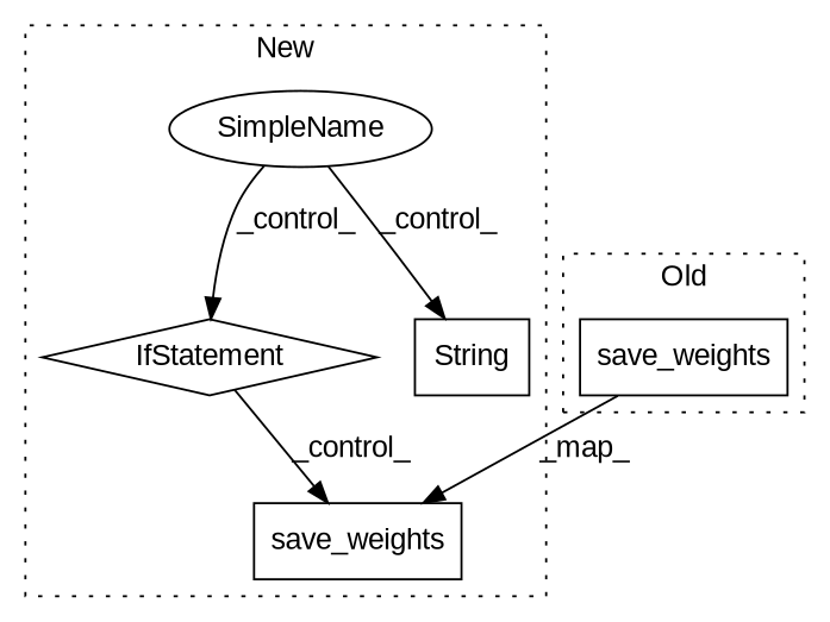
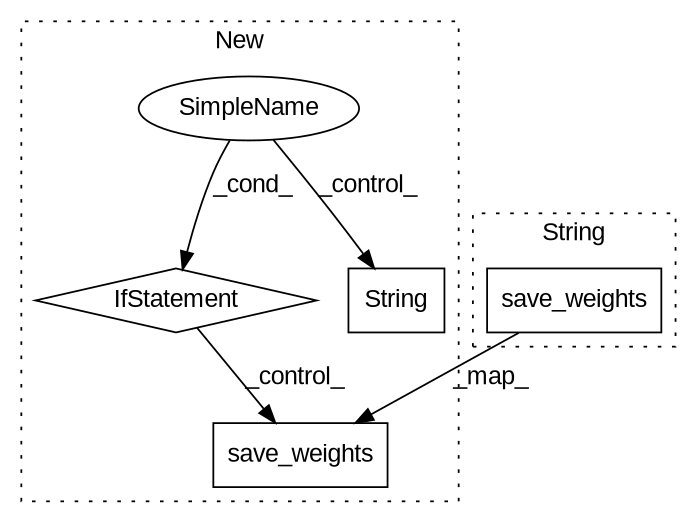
  digraph {
    fontname="Liberation Sans"
    node [a=32 fontname="Liberation Sans" l="13,1" shape=box]
    edge [fontname="Liberation Sans"]
    n1 [label=save_weights s="5912,5957"]
    n2 [a=25 l="4,2" label=IfStatement s="5659,5676" shape=diamond]
    n3 [a=42 label=SimpleName shape=ellipse l=""]
    n4 [l="7,1" label=String s="5713,5744"]
    n5 [label=save_weights s="5667,5712"]
    subgraph cluster_1 {
      label=New
      style=dotted
      n1
      n2
      n3
      n4
    }
    subgraph cluster_2 {
-     label=Old
+     label=String
      style=dotted
      n5
    }
    n2 -> n1 [label=_control_]
-   n3 -> n2 [label=_control_]
+   n3 -> n2 [label=_cond_]
    n3 -> n4 [label=_control_]
    n5 -> n1 [label=_map_]
  }
